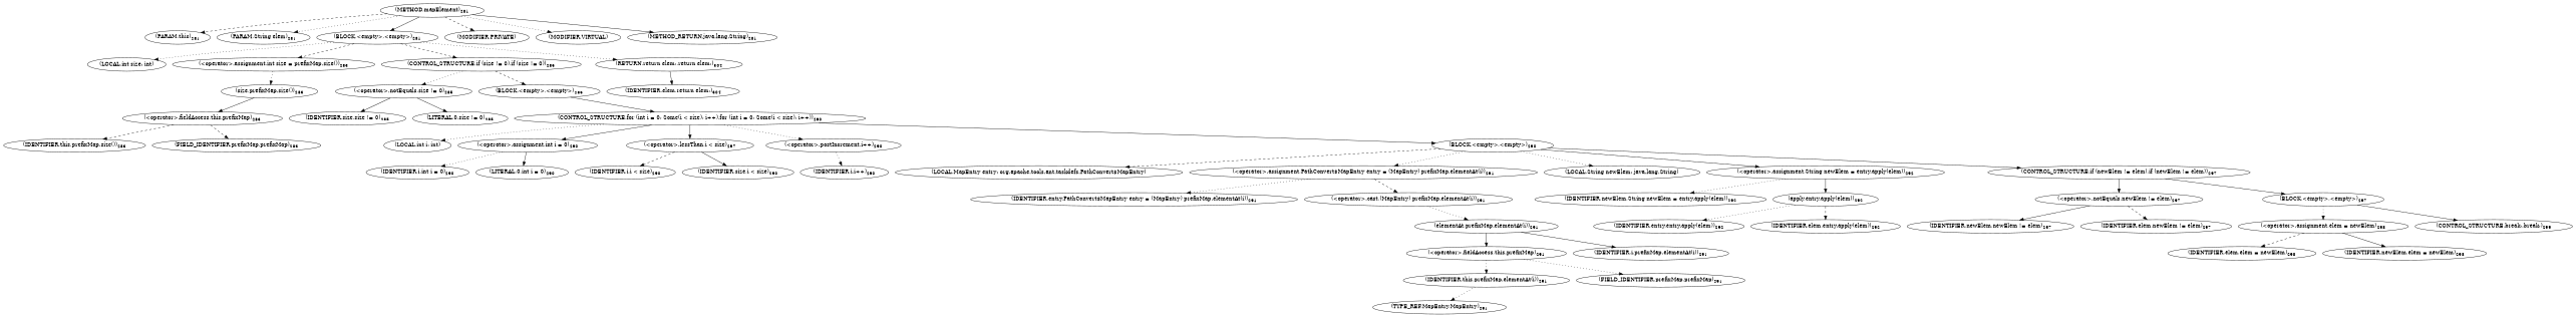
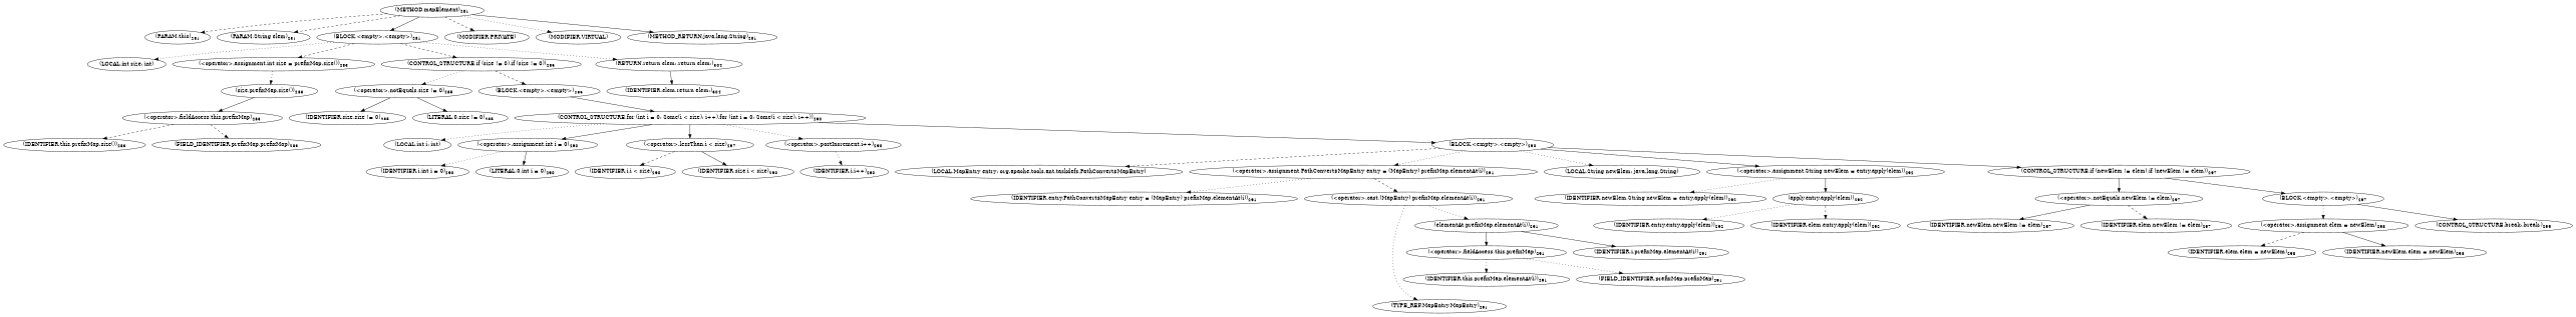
  digraph {
    edge [style=solid]
    n1 [label=<(METHOD,mapElement)<SUB>281</SUB>>]
    n2 [label=<(PARAM,this)<SUB>281</SUB>>]
    n3 [label=<(PARAM,String elem)<SUB>281</SUB>>]
    n4 [label=<(BLOCK,&lt;empty&gt;,&lt;empty&gt;)<SUB>281</SUB>>]
    n5 [label=<(MODIFIER,PRIVATE)>]
    n6 [label=<(MODIFIER,VIRTUAL)>]
    n7 [label=<(METHOD_RETURN,java.lang.String)<SUB>281</SUB>>]
    n8 [label=<(LOCAL,int size: int)>]
    n9 [label=<(&lt;operator&gt;.assignment,int size = prefixMap.size())<SUB>283</SUB>>]
    n10 [label=<(CONTROL_STRUCTURE,if (size != 0),if (size != 0))<SUB>285</SUB>>]
    n11 [label=<(RETURN,return elem;,return elem;)<SUB>304</SUB>>]
    n12 [label=<(size,prefixMap.size())<SUB>283</SUB>>]
    n13 [label=<(&lt;operator&gt;.notEquals,size != 0)<SUB>285</SUB>>]
    n14 [label=<(BLOCK,&lt;empty&gt;,&lt;empty&gt;)<SUB>285</SUB>>]
    n15 [label=<(IDENTIFIER,elem,return elem;)<SUB>304</SUB>>]
    n16 [label=<(&lt;operator&gt;.fieldAccess,this.prefixMap)<SUB>283</SUB>>]
    n17 [label=<(IDENTIFIER,this,prefixMap.size())<SUB>283</SUB>>]
    n18 [label=<(FIELD_IDENTIFIER,prefixMap,prefixMap)<SUB>283</SUB>>]
    n19 [label=<(IDENTIFIER,size,size != 0)<SUB>285</SUB>>]
    n20 [label=<(LITERAL,0,size != 0)<SUB>285</SUB>>]
    n21 [label=<(CONTROL_STRUCTURE,for (int i = 0; Some(i &lt; size); i++),for (int i = 0; Some(i &lt; size); i++))<SUB>290</SUB>>]
    n22 [label=<(LOCAL,int i: int)>]
    n23 [label=<(&lt;operator&gt;.assignment,int i = 0)<SUB>290</SUB>>]
    n24 [label=<(&lt;operator&gt;.lessThan,i &lt; size)<SUB>297</SUB>>]
    n25 [label=<(&lt;operator&gt;.postIncrement,i++)<SUB>290</SUB>>]
    n26 [label=<(BLOCK,&lt;empty&gt;,&lt;empty&gt;)<SUB>290</SUB>>]
    n27 [label=<(IDENTIFIER,i,int i = 0)<SUB>290</SUB>>]
    n28 [label=<(LITERAL,0,int i = 0)<SUB>290</SUB>>]
    n29 [label=<(IDENTIFIER,i,i &lt; size)<SUB>290</SUB>>]
    n30 [label=<(IDENTIFIER,size,i &lt; size)<SUB>290</SUB>>]
    n31 [label=<(IDENTIFIER,i,i++)<SUB>290</SUB>>]
    n32 [label=<(LOCAL,MapEntry entry: org.apache.tools.ant.taskdefs.PathConvert$MapEntry)>]
    n33 [label=<(&lt;operator&gt;.assignment,PathConvert$MapEntry entry = (MapEntry) prefixMap.elementAt(i))<SUB>291</SUB>>]
    n34 [label=<(LOCAL,String newElem: java.lang.String)>]
    n35 [label=<(&lt;operator&gt;.assignment,String newElem = entry.apply(elem))<SUB>292</SUB>>]
    n36 [label=<(CONTROL_STRUCTURE,if (newElem != elem),if (newElem != elem))<SUB>297</SUB>>]
    n37 [label=<(IDENTIFIER,entry,PathConvert$MapEntry entry = (MapEntry) prefixMap.elementAt(i))<SUB>291</SUB>>]
    n38 [label=<(&lt;operator&gt;.cast,(MapEntry) prefixMap.elementAt(i))<SUB>291</SUB>>]
    n39 [label=<(IDENTIFIER,newElem,String newElem = entry.apply(elem))<SUB>292</SUB>>]
    n40 [label=<(apply,entry.apply(elem))<SUB>292</SUB>>]
    n41 [label=<(&lt;operator&gt;.notEquals,newElem != elem)<SUB>297</SUB>>]
    n42 [label=<(BLOCK,&lt;empty&gt;,&lt;empty&gt;)<SUB>297</SUB>>]
    n43 [label=<(TYPE_REF,MapEntry,MapEntry)<SUB>291</SUB>>]
    n44 [label=<(elementAt,prefixMap.elementAt(i))<SUB>291</SUB>>]
    n45 [label=<(&lt;operator&gt;.fieldAccess,this.prefixMap)<SUB>291</SUB>>]
    n46 [label=<(IDENTIFIER,i,prefixMap.elementAt(i))<SUB>291</SUB>>]
    n47 [label=<(IDENTIFIER,this,prefixMap.elementAt(i))<SUB>291</SUB>>]
    n48 [label=<(FIELD_IDENTIFIER,prefixMap,prefixMap)<SUB>291</SUB>>]
    n49 [label=<(IDENTIFIER,entry,entry.apply(elem))<SUB>292</SUB>>]
    n50 [label=<(IDENTIFIER,elem,entry.apply(elem))<SUB>292</SUB>>]
    n51 [label=<(IDENTIFIER,newElem,newElem != elem)<SUB>257</SUB>>]
    n52 [label=<(IDENTIFIER,elem,newElem != elem)<SUB>297</SUB>>]
    n53 [label=<(&lt;operator&gt;.assignment,elem = newElem)<SUB>298</SUB>>]
    n54 [label=<(CONTROL_STRUCTURE,break;,break;)<SUB>299</SUB>>]
    n55 [label=<(IDENTIFIER,elem,elem = newElem)<SUB>298</SUB>>]
    n56 [label=<(IDENTIFIER,newElem,elem = newElem)<SUB>298</SUB>>]
    n1 -> n2 [style=dashed]
-   n1 -> n3 [style=dotted]
+   n1 -> n3 [style=dashed]
    n1 -> n4
    n1 -> n5 [style=dashed]
    n1 -> n6 [style=dotted]
    n1 -> n7
    n4 -> n8 [style=dotted]
    n4 -> n9 [style=dashed]
    n4 -> n10 [style=dashed]
    n4 -> n11 [style=dotted]
    n9 -> n12 [style=dotted]
    n10 -> n13 [style=dotted]
    n10 -> n14 [style=dashed]
    n11 -> n15
    n12 -> n16
    n13 -> n19
    n13 -> n20
    n14 -> n21
    n16 -> n17 [style=dashed]
    n16 -> n18 [style=dashed]
    n21 -> n22 [style=dotted]
    n21 -> n23
    n21 -> n24
    n21 -> n25 [style=dotted]
    n21 -> n26
    n23 -> n27 [style=dotted]
    n23 -> n28
    n24 -> n29 [style=dashed]
    n24 -> n30
    n25 -> n31 [style=dotted]
    n26 -> n32 [style=dashed]
    n26 -> n33 [style=dotted]
    n26 -> n34 [style=dotted]
    n26 -> n35
    n26 -> n36
    n33 -> n37 [style=dotted]
    n33 -> n38 [style=dashed]
    n35 -> n39 [style=dotted]
    n35 -> n40
    n36 -> n41
    n36 -> n42
-   n47 -> n43 [style=dotted]
+   n38 -> n43 [style=dotted]
    n38 -> n44 [style=dotted]
    n40 -> n49 [style=dotted]
    n40 -> n50 [style=dashed]
    n41 -> n51
    n41 -> n52 [style=dashed]
    n42 -> n53 [style=dotted]
    n42 -> n54
    n44 -> n45
    n44 -> n46
    n45 -> n47 [style=dotted]
    n45 -> n48 [style=dotted]
    n53 -> n55 [style=dashed]
    n53 -> n56
  }
